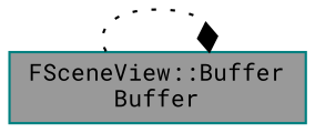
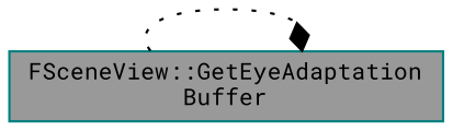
  digraph {
    rankdir=LR
    fontname="Roboto Mono"
-   n1 [color=teal fillcolor=grey60 fontcolor=black fontname="Roboto Mono" fontsize=10 height=0.2 label="FSceneView::Buffer\lBuffer" shape=box style=filled width=0.4]
+   n1 [color=teal fillcolor=grey60 fontcolor=black fontname="Roboto Mono" fontsize=10 height=0.2 label="FSceneView::GetEyeAdaptation\lBuffer" shape=box style=filled width=0.4]
    n1 -> n1 [color=black fontname="Roboto Mono" fontsize=10 labelfontname=Helvetica labelfontsize=10 style=dotted arrowhead=diamond]
  }
